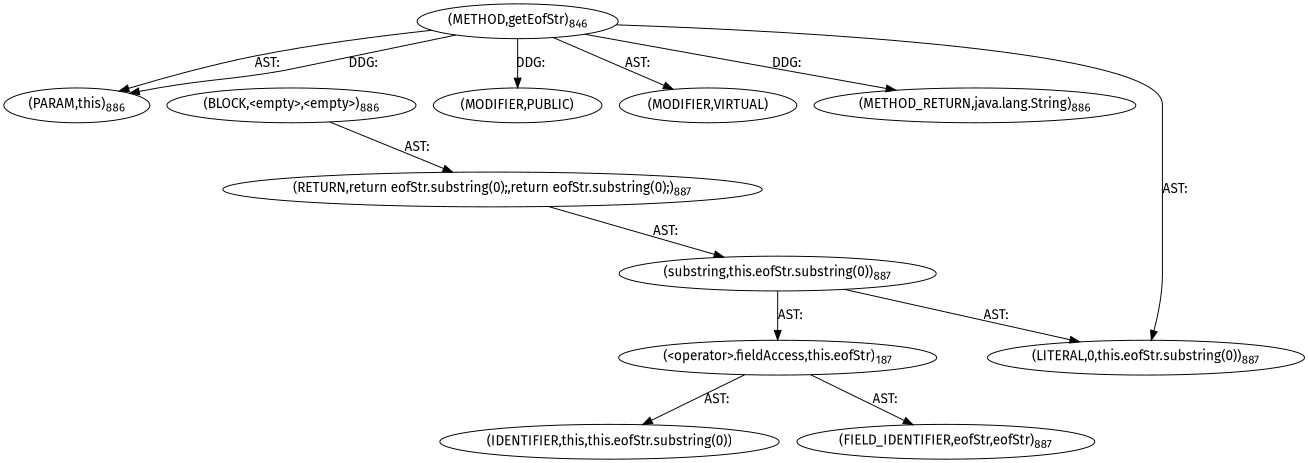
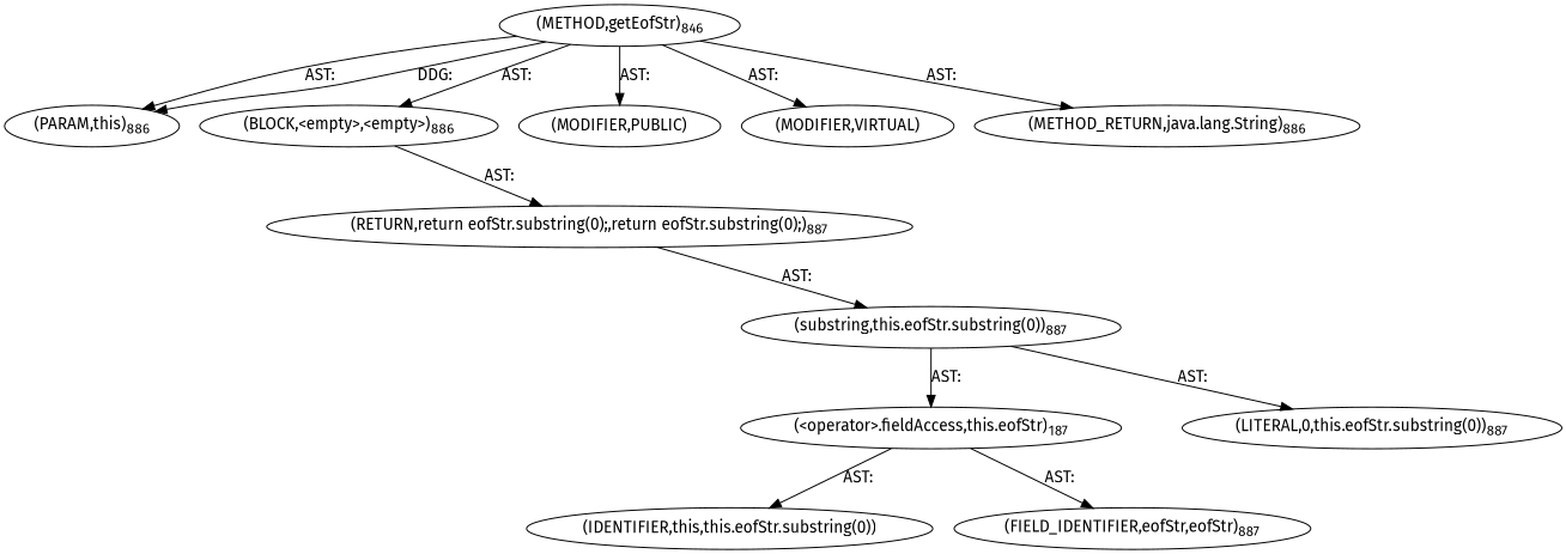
  digraph {
    fontname="Fira Sans"
    node [fontname="Fira Sans"]
    edge [fontname="Fira Sans"]
    n1 [label=<(METHOD,getEofStr)<SUB>846</SUB>>]
    n2 [label=<(PARAM,this)<SUB>886</SUB>>]
    n3 [label=<(BLOCK,&lt;empty&gt;,&lt;empty&gt;)<SUB>886</SUB>>]
    n4 [label=<(MODIFIER,PUBLIC)>]
    n5 [label=<(MODIFIER,VIRTUAL)>]
    n6 [label=<(METHOD_RETURN,java.lang.String)<SUB>886</SUB>>]
    n7 [label=<(RETURN,return eofStr.substring(0);,return eofStr.substring(0);)<SUB>887</SUB>>]
    n8 [label=<(substring,this.eofStr.substring(0))<SUB>887</SUB>>]
    n9 [label=<(&lt;operator&gt;.fieldAccess,this.eofStr)<SUB>187</SUB>>]
    n10 [label=<(LITERAL,0,this.eofStr.substring(0))<SUB>887</SUB>>]
    n11 [label=<(IDENTIFIER,this,this.eofStr.substring(0))>]
    n12 [label=<(FIELD_IDENTIFIER,eofStr,eofStr)<SUB>887</SUB>>]
    n1 -> n2 [label="AST: "]
    n1 -> n2 [label="DDG: "]
-   n1 -> n10 [label="AST: "]
-   n1 -> n4 [label="DDG: "]
+   n1 -> n3 [label="AST: "]
+   n1 -> n4 [label="AST: "]
    n1 -> n5 [label="AST: "]
-   n1 -> n6 [label="DDG: "]
+   n1 -> n6 [label="AST: "]
    n3 -> n7 [label="AST: "]
    n7 -> n8 [label="AST: "]
    n8 -> n9 [label="AST: "]
    n8 -> n10 [label="AST: "]
    n9 -> n11 [label="AST: "]
    n9 -> n12 [label="AST: "]
  }
